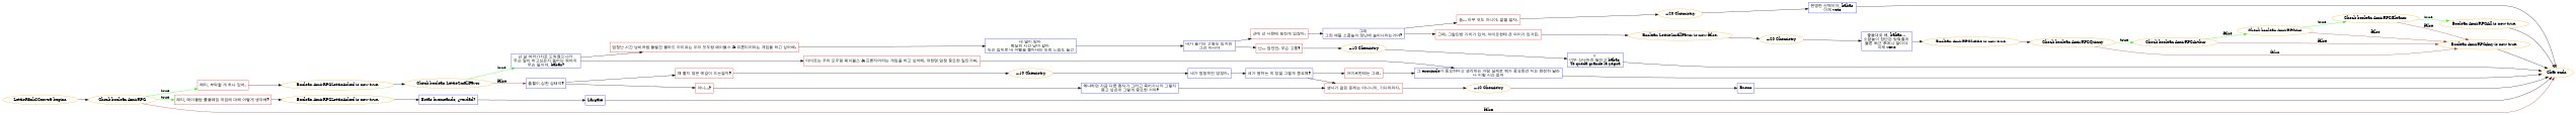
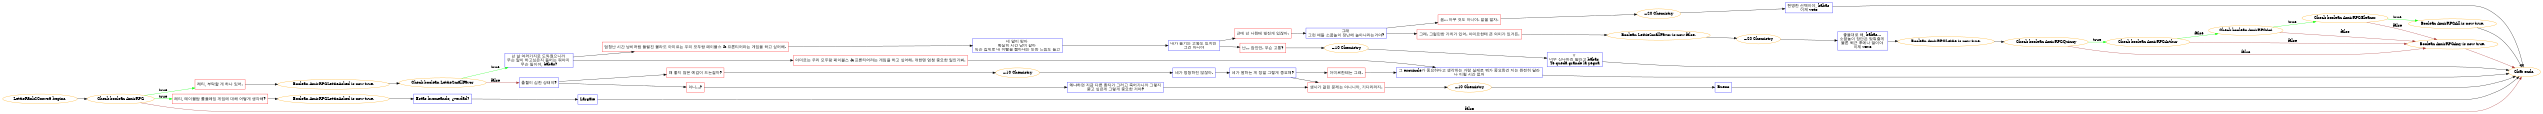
  digraph {
    rankdir=LR
    node [color=orange shape=box]
    "LettieRank2Convo6 begins." [shape=""]
    n2 [label="Check boolean AmirRPG" shape=""]
    n3 [color=red label="레티, 부탁할 게 하나 있어."]
    n4 [color=red label="레티, 테이블탑 롤플레잉 게임에 대해 어떻게 생각해?"]
    "Chat ends." [shape=""]
    n6 [label="Boolean AmirRPGLettieAsked is now true." shape=""]
    n7 [label="Boolean AmirRPGLettieAsked is now true." shape=""]
    n8 [label="Check boolean LettieSmallFavor" shape=""]
    n9 [color=blue label="Estás bromeando, ¿verdad?"]
    n10 [color=blue label="넌 날 여러가지로 도와줬으니까 \n무슨 말이 하고싶은지 들어는 줘야지 \n무슨 일이야, babas?"]
    n11 [color=blue label="출혈이 심한 상태야?"]
    n12 [color=blue label="Lárgate"]
    n13 [color=red label="엄청난 시간 낭비처럼 들릴진 몰라도 아미르는 우리 모두랑 페이플스 & 프론티어라는 게임을 하고 싶어해."]
    n14 [color=red label="아미르는 우리 모두랑 페이블스 & 프론티어라는 게임을 하고 싶어해. 걔한텐 엄청 중요한 일인가봐."]
    n15 [color=red label="왜 좋지 않은 예감이 드는걸까?"]
    n16 [color=red label="아니...?"]
    n17 [color=blue label="네 말이 맞아 \n확실히 시간 낭비 같아 \n녹슨 집게로 내 이빨을 뽑아내는 듯한 느낌도 들고"]
    n18 [color=blue label="그 escuincle가 중요하다고 생각하는 거랑 실제로 뭐가 중요한건 지는 완전히 달라\n나 이럴 시간 없어"]
    n19 [label="+10 Chemistry" shape=""]
    n20 [color=blue label="왜냐하면 지금 다른 환자가 그러고 죽어가니까 그렇지\n묻고 싶은게 그렇게 중요한 거야?"]
    n21 [color=blue label="내가 즐기는 고통도 있지만 \n그건 아니야"]
    n22 [color=blue label="네가 멍청하진 않잖아."]
    n23 [color=red label="생사가 걸린 문제는 아니니까, 기다리라지."]
    n24 [color=red label="근데 넌 나한테 빚진게 있잖아."]
    n25 [color=red label="난... 잠깐만. 무슨 고통?"]
    n26 [color=blue label="네가 원하는 게 정말 그렇게 중요해?"]
    n27 [label="+10 Chemistry" shape=""]
    n28 [color=blue label="그래 \n그런 애들 소꿉놀이 장난에 놀아나라는거야?"]
    n29 [label="+10 Chemistry" shape=""]
    n30 [color=red label="아미르한테는 그래."]
    n31 [color=blue label=Bueno]
    n32 [color=red label="그래. 그럴만한 가치가 있어. 아미르한테 큰 의미가 있거든."]
    n33 [color=red label="음... 아무 것도 아니야. 말을 말자."]
    n34 [color=blue label="ㅎ \n너무 신나하진 말라고 babas \nTe queda grande la yegua"]
    n35 [label="Boolean LettieSmallFavor is now false." shape=""]
    n36 [label="+20 Chemistry" shape=""]
    n37 [label="+20 Chemistry" shape=""]
    n38 [color=blue label="현명한 선택이야, babas \n이제 vete"]
    n39 [color=blue label="좋을대로 해, babas... \n소꿉놀이 장단은 맞춰줄게 \n물론 퇴근 후에나 말이야 \n이제 veve"]
    n40 [label="Boolean AmirRPGLettie is now true." shape=""]
    n41 [label="Check boolean AmirRPGQuincy" shape=""]
    n42 [label="Check boolean AmirRPGArthur" shape=""]
    n43 [label="Boolean AmirRPGAny is now true." shape=""]
    n44 [label="Check boolean AmirRPGAoi" shape=""]
    n45 [label="Check boolean AmirRPGEleanor" shape=""]
    n46 [label="Boolean AmirRPGAll is now true." shape=""]
    "LettieRank2Convo6 begins." -> n2
    n2 -> n3 [color=green label=true]
    n2 -> n4 [color=green label=true]
    n2 -> "Chat ends." [color=brown label=false]
    n3 -> n6
    n4 -> n7
    n6 -> n8
    n7 -> n9
    n8 -> n10 [color=green label=true]
    n8 -> n11 [color=brown label=false]
    n9 -> n12
    n10 -> n13
    n10 -> n14
    n11 -> n15
    n11 -> n16
    n12 -> "Chat ends."
    n13 -> n17
    n14 -> n18
    n15 -> n19
    n16 -> n20
    n17 -> n21
    n18 -> "Chat ends."
    n19 -> n22
    n20 -> n23
    n21 -> n24
    n21 -> n25
    n22 -> n26
    n23 -> n27
    n24 -> n28
    n25 -> n29
    n26 -> n23
    n26 -> n30
    n27 -> n31
    n28 -> n32
    n28 -> n33
    n29 -> n34
    n30 -> n18
    n31 -> "Chat ends."
    n32 -> n35
    n33 -> n36
    n34 -> "Chat ends."
    n35 -> n37
    n36 -> n38
    n37 -> n39
    n38 -> "Chat ends."
    n39 -> n40
    n40 -> n41
    n41 -> n42 [color=green label=true]
    n41 -> n43 [color=brown label=false]
    n42 -> n43 [color=brown label=false]
    n42 -> n44 [color=green label=false]
-   n43 -> "Chat ends."
+   n43 -> "Chat ends." [color=brown]
    n44 -> n43 [color=brown label=false]
    n44 -> n45 [color=green label=true]
    n45 -> n43 [color=brown label=false]
    n45 -> n46 [color=green label=true]
    n46 -> "Chat ends."
  }
